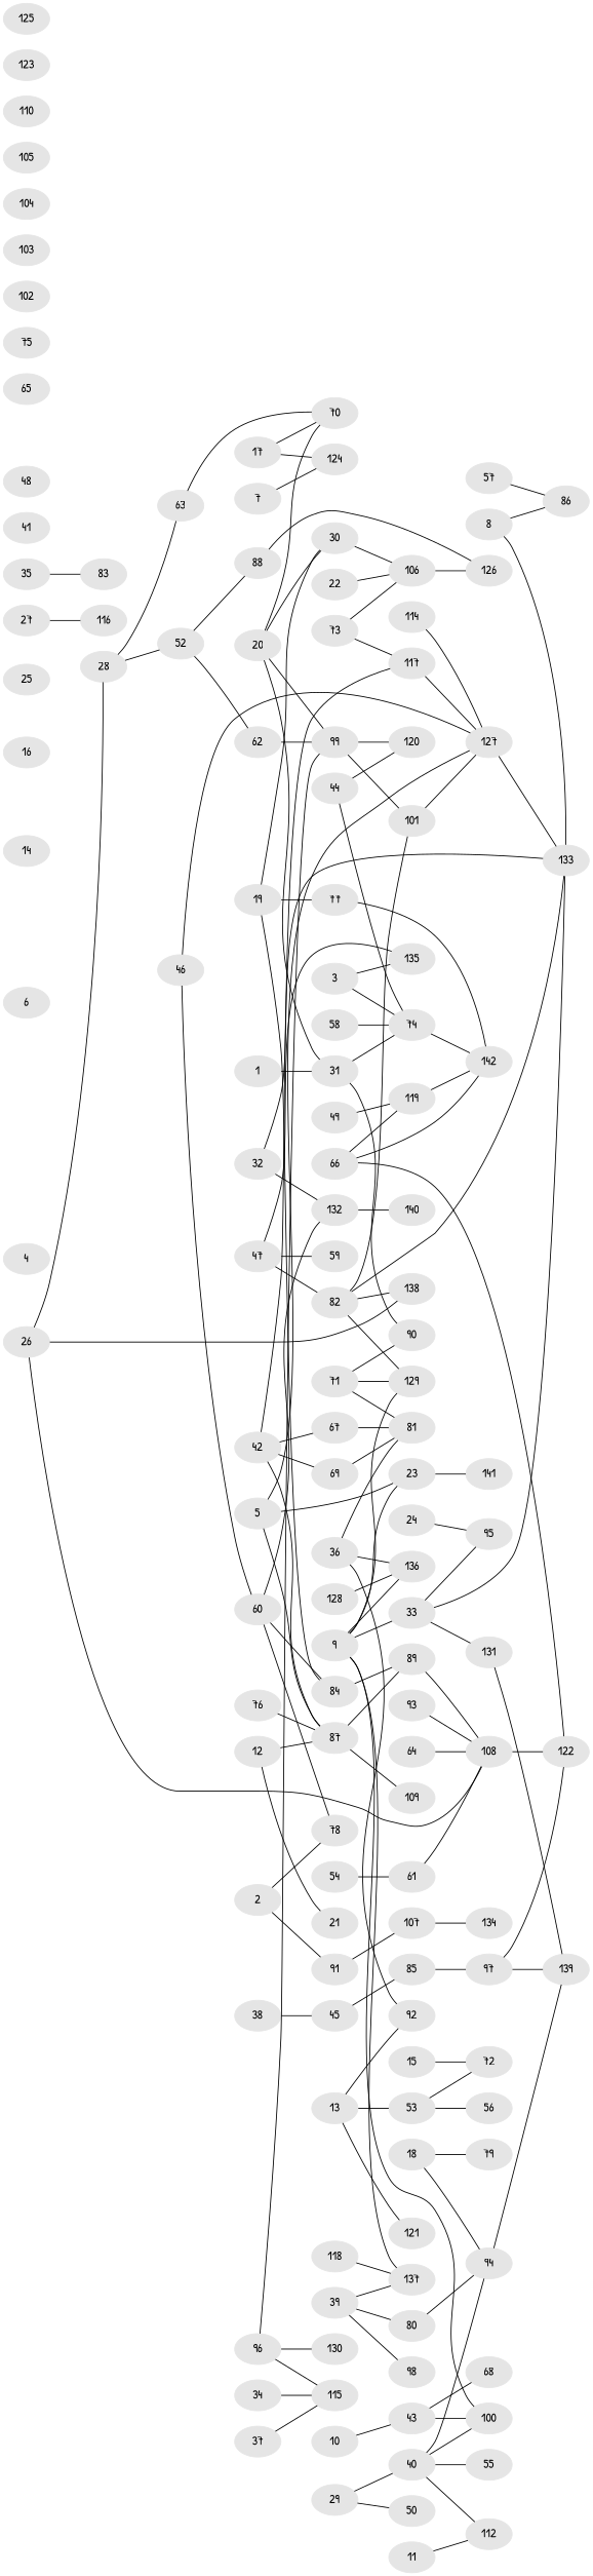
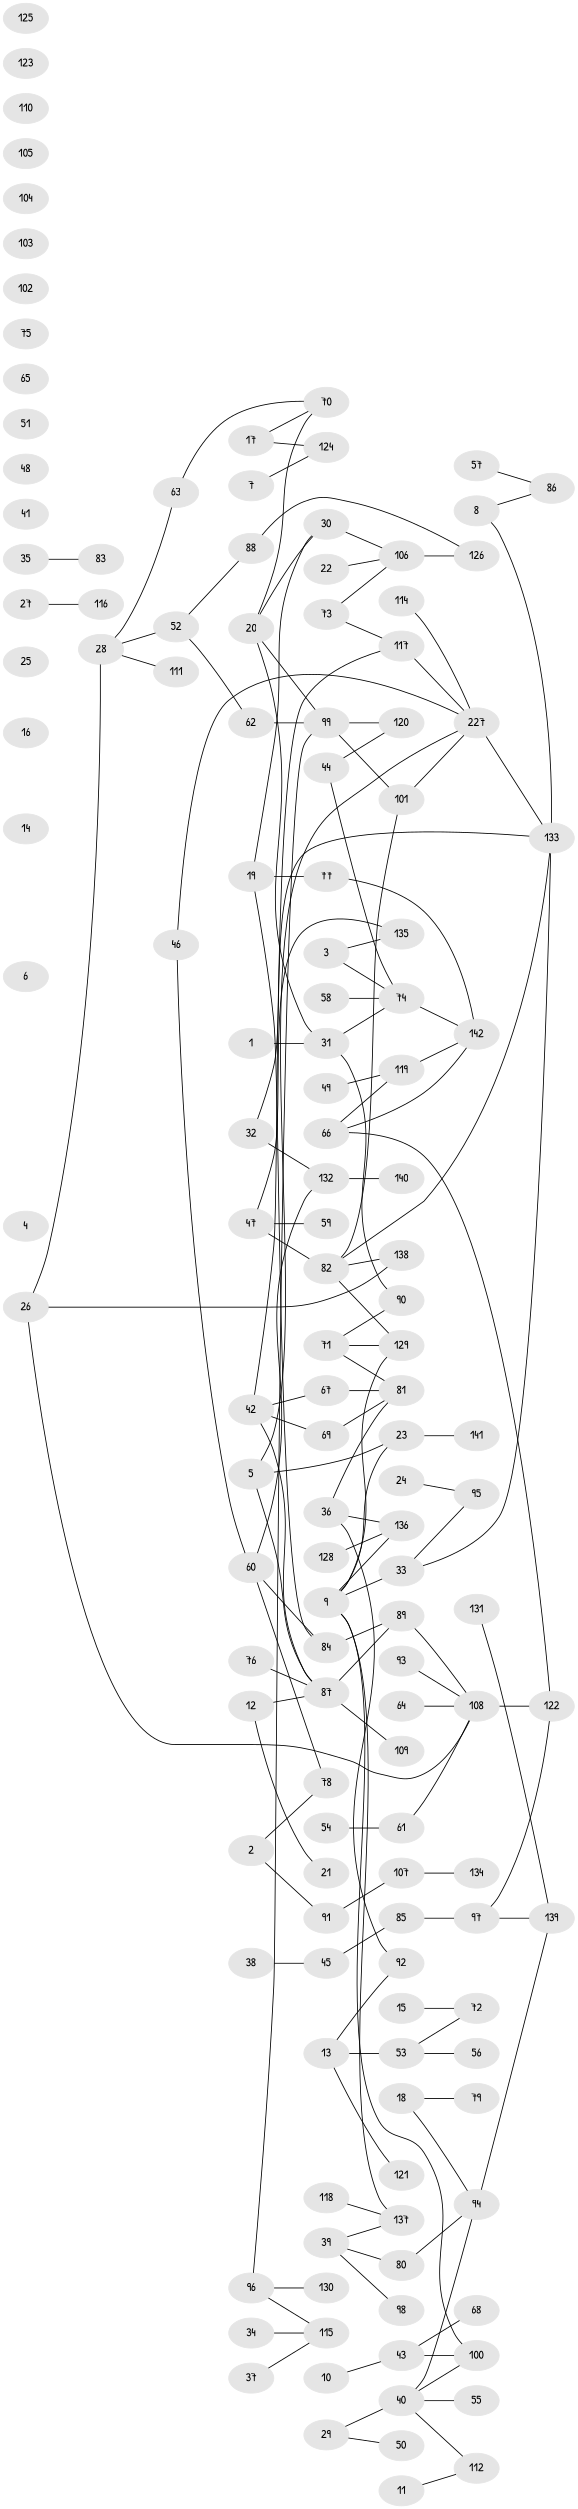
  graph {
    fontname="Patrick Hand"
    rankdir=LR
    node [color=gray90 fontname="Patrick Hand" style=filled]
    edge [fontname="Patrick Hand"]
    1
    31
    74
    90
    2
    78
    91
    107
    3
    135
    142
    4
    5
    23
    87
-   127
+   127 [label=227]
    141
    89
    109
    133
    6
    7
    124
    8
    86
    9
    33
    100
    129
    136
    137
    95
    131
    10
    43
    68
    11
    112
    12
    21
    13
    53
    92
    121
    72
    56
    14
    15
    16
    17
    70
    18
    79
    94
    139
    19
    30
    77
    84
    106
    20
    99
    120
    101
    22
    126
    24
    25
    26
    28
    108
    138
    52
    63
+   111
    122
    27
    116
    62
    88
    29
    40
    50
    55
    32
    132
    140
    34
    115
    35
    83
    36
    81
    37
    38
    45
    85
    39
    80
    98
    41
    42
    67
    69
    117
    44
    97
    46
    60
    47
    59
    82
    48
    49
    119
+   51
    54
    61
    57
    58
    64
    65
    66
    71
    73
    75
    76
    134
    93
    96
    130
    102
    103
    104
    105
    110
    114
    118
    123
    125
    128
    1 -- 31
    31 -- 74
    31 -- 90
    74 -- 142
    2 -- 78
    2 -- 91
    91 -- 107
    107 -- 134
    3 -- 74
    3 -- 135
    5 -- 23
    5 -- 87
    5 -- 127
    23 -- 141
    87 -- 89
    87 -- 109
    127 -- 133
    89 -- 108
    7 -- 124
    8 -- 133
    8 -- 86
    9 -- 23
    9 -- 33
    9 -- 100
    9 -- 129
    9 -- 136
    9 -- 137
    33 -- 133
    33 -- 95
-   33 -- 131
    131 -- 139
    10 -- 43
    43 -- 100
    43 -- 68
    11 -- 112
    12 -- 87
    12 -- 21
    13 -- 53
    13 -- 92
    13 -- 121
    53 -- 72
    53 -- 56
    15 -- 72
    17 -- 124
    17 -- 70
    18 -- 79
    18 -- 94
    94 -- 139
    19 -- 30
    19 -- 77
    19 -- 84
    30 -- 106
    77 -- 142
    84 -- 89
    106 -- 126
    20 -- 31
    20 -- 70
    20 -- 30
    20 -- 99
    99 -- 120
    99 -- 101
    101 -- 127
    22 -- 106
    24 -- 95
    26 -- 28
    26 -- 108
    26 -- 138
    28 -- 52
    28 -- 63
+   28 -- 111
    108 -- 122
    52 -- 62
    52 -- 88
    63 -- 70
    27 -- 116
    62 -- 99
    88 -- 126
    29 -- 40
    29 -- 50
    40 -- 100
    40 -- 112
    40 -- 94
    40 -- 55
    32 -- 133
    32 -- 132
    132 -- 140
    34 -- 115
    35 -- 83
    36 -- 136
    36 -- 92
    36 -- 81
    37 -- 115
    38 -- 45
    45 -- 85
    85 -- 97
    39 -- 137
    39 -- 80
    39 -- 98
    80 -- 94
    42 -- 87
    42 -- 67
    42 -- 69
    42 -- 117
    67 -- 81
    69 -- 81
    117 -- 127
    44 -- 74
    44 -- 120
    97 -- 139
    97 -- 122
    46 -- 127
    46 -- 60
    60 -- 78
    60 -- 84
    60 -- 132
    47 -- 135
    47 -- 59
    47 -- 82
    82 -- 133
    82 -- 129
    82 -- 101
    82 -- 138
    49 -- 119
    119 -- 142
    54 -- 61
    61 -- 108
    57 -- 86
    58 -- 74
    64 -- 108
    66 -- 142
    66 -- 122
    66 -- 119
    71 -- 90
    71 -- 129
    71 -- 81
    73 -- 106
    73 -- 117
    76 -- 87
    93 -- 108
    96 -- 99
    96 -- 115
    96 -- 130
    114 -- 127
    118 -- 137
    128 -- 136
  }
